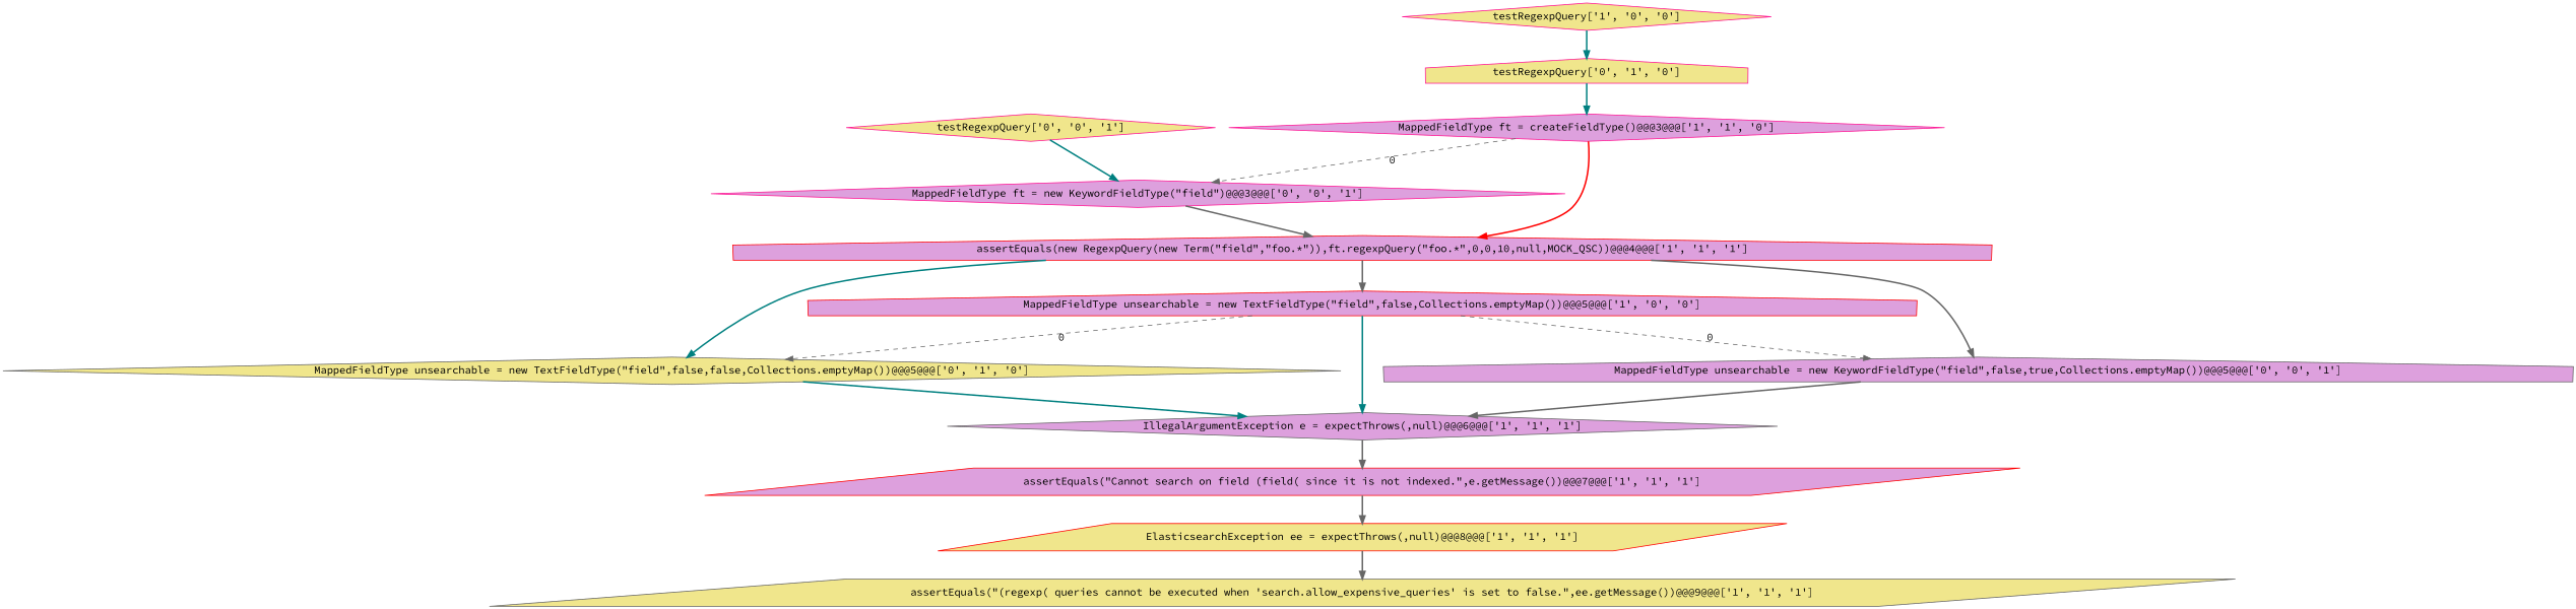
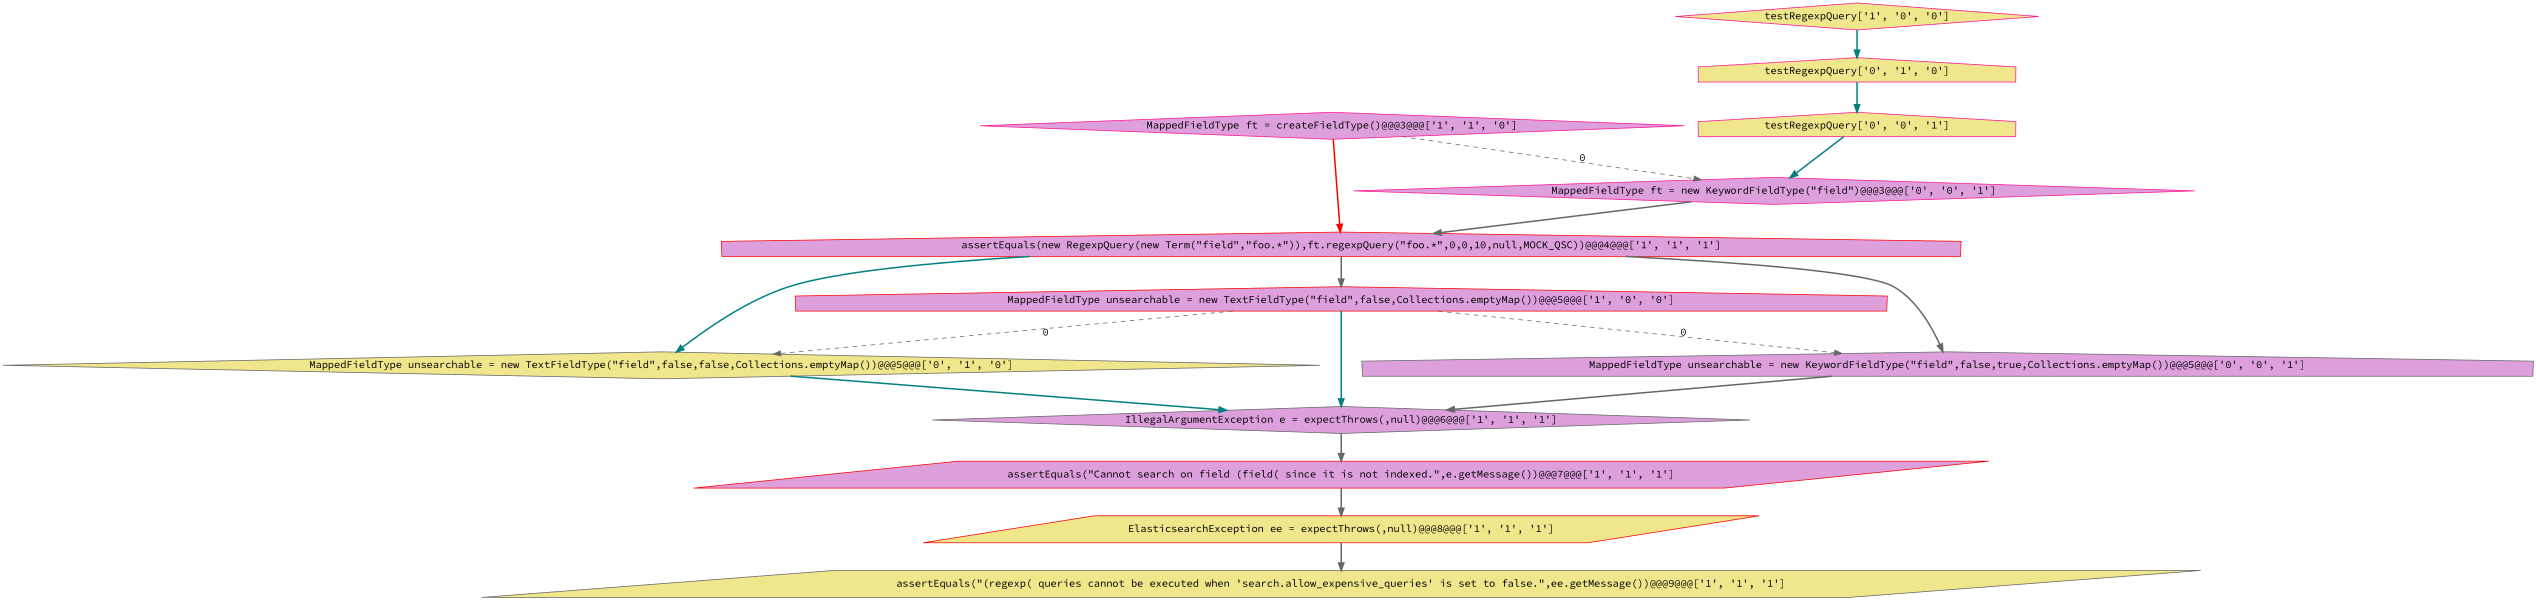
  digraph {
    fontname="Source Code Pro"
    node [color=deeppink fillcolor=plum fontname="Source Code Pro" shape=diamond style=filled]
    edge [color=gray40 fontname="Source Code Pro" style=bold]
    n1 [color=red label="assertEquals(\"Cannot search on field (field( since it is not indexed.\",e.getMessage())@@@7@@@['1', '1', '1']" shape=parallelogram]
    n2 [color=red fillcolor=khaki label="ElasticsearchException ee = expectThrows(,null)@@@8@@@['1', '1', '1']" shape=parallelogram]
    n3 [color=gray40 fillcolor=khaki label="assertEquals(\"(regexp( queries cannot be executed when 'search.allow_expensive_queries' is set to false.\",ee.getMessage())@@@9@@@['1', '1', '1']" shape=parallelogram]
    n4 [color=gray40 fillcolor=khaki label="MappedFieldType unsearchable = new TextFieldType(\"field\",false,false,Collections.emptyMap())@@@5@@@['0', '1', '0']"]
    n5 [color=gray40 label="IllegalArgumentException e = expectThrows(,null)@@@6@@@['1', '1', '1']"]
    n6 [label="MappedFieldType ft = createFieldType()@@@3@@@['1', '1', '0']"]
    n7 [label="MappedFieldType ft = new KeywordFieldType(\"field\")@@@3@@@['0', '0', '1']"]
    n8 [color=red label="assertEquals(new RegexpQuery(new Term(\"field\",\"foo.*\")),ft.regexpQuery(\"foo.*\",0,0,10,null,MOCK_QSC))@@@4@@@['1', '1', '1']" shape=house]
    n9 [color=red label="MappedFieldType unsearchable = new TextFieldType(\"field\",false,Collections.emptyMap())@@@5@@@['1', '0', '0']" shape=house]
    n10 [color=gray40 label="MappedFieldType unsearchable = new KeywordFieldType(\"field\",false,true,Collections.emptyMap())@@@5@@@['0', '0', '1']" shape=house]
    n11 [fillcolor=khaki label="testRegexpQuery['0', '1', '0']" shape=house]
    n12 [fillcolor=khaki label="testRegexpQuery['1', '0', '0']"]
-   n13 [fillcolor=khaki label="testRegexpQuery['0', '0', '1']"]
+   n13 [fillcolor=khaki label="testRegexpQuery['0', '0', '1']" shape=house]
    n1 -> n2
    n2 -> n3
    n4 -> n5 [color=teal]
    n5 -> n1
    n6 -> n7 [label=0 style=dashed]
    n6 -> n8 [color=red]
    n7 -> n8
    n8 -> n4 [color=teal]
    n8 -> n9
    n8 -> n10
    n9 -> n4 [label=0 style=dashed]
    n9 -> n5 [color=teal]
    n9 -> n10 [label=0 style=dashed]
    n10 -> n5
-   n11 -> n6 [color=teal]
+   n11 -> n13 [color=teal]
    n12 -> n11 [color=teal]
    n13 -> n7 [color=teal]
  }
